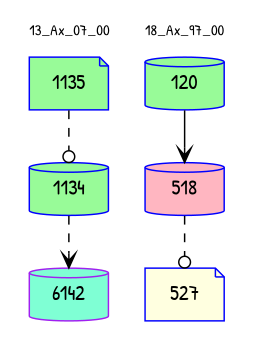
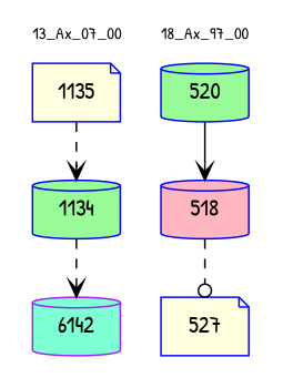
  digraph {
    fontname="Patrick Hand"
    node [color=blue fillcolor=lightyellow fontname="Patrick Hand" shape=cylinder style=filled]
    edge [arrowhead=odot color=black fontname="Patrick Hand" style=dashed]
-   n1 [fillcolor=palegreen label=1135 shape=note]
+   n1 [label=1135 shape=note]
    n2 [fillcolor=palegreen label=1134]
    n3 [color=purple fillcolor=aquamarine label=6142]
-   n4 [fillcolor=palegreen label=120]
+   n4 [fillcolor=palegreen label=520]
    n5 [fillcolor=lightpink label=518]
    n6 [label=527 shape=note]
    subgraph cluster_1 {
      color=white
      fontsize=10
      label="13_Ax_07_00"
      n1
      n2
      n3
    }
    subgraph cluster_2 {
      color=white
      fontsize=10
      label="18_Ax_97_00"
      n4
      n5
      n6
    }
-   n1 -> n2
+   n1 -> n2 [arrowhead=vee]
    n2 -> n3 [arrowhead=vee]
    n4 -> n5 [arrowhead=vee style=solid]
    n5 -> n6
  }
